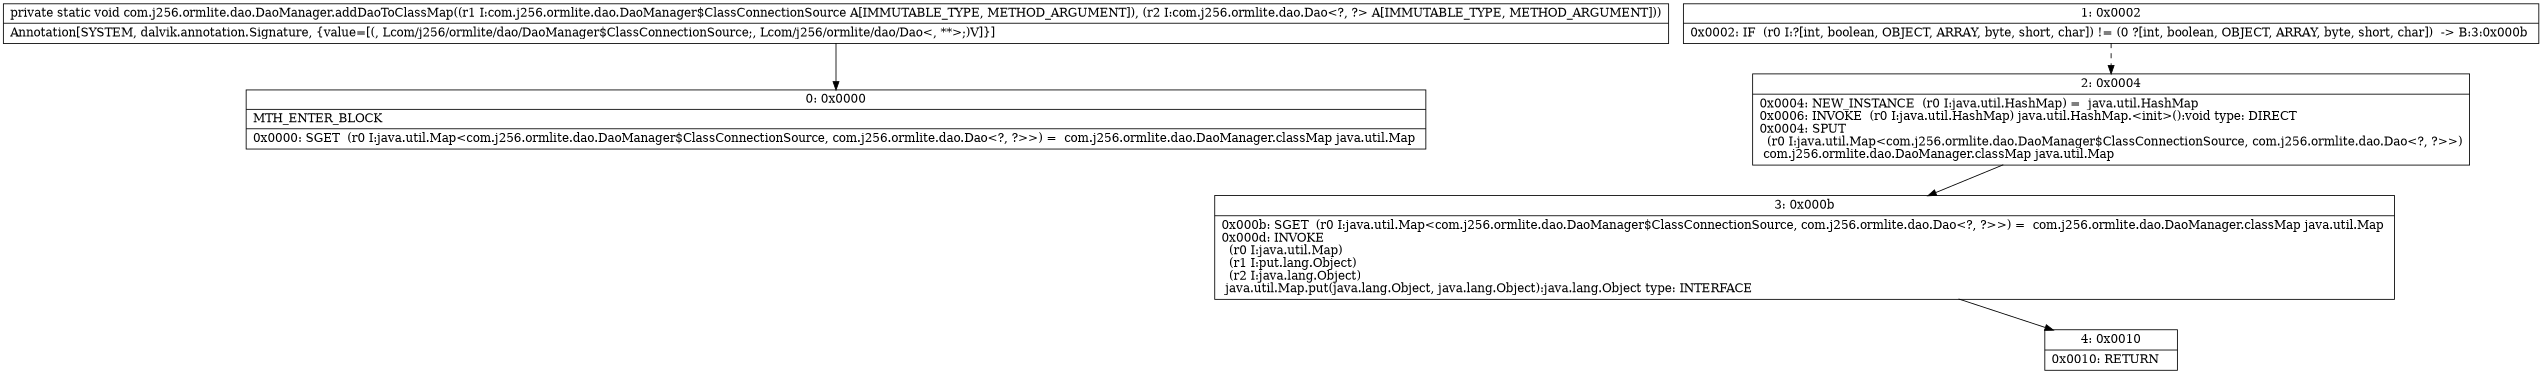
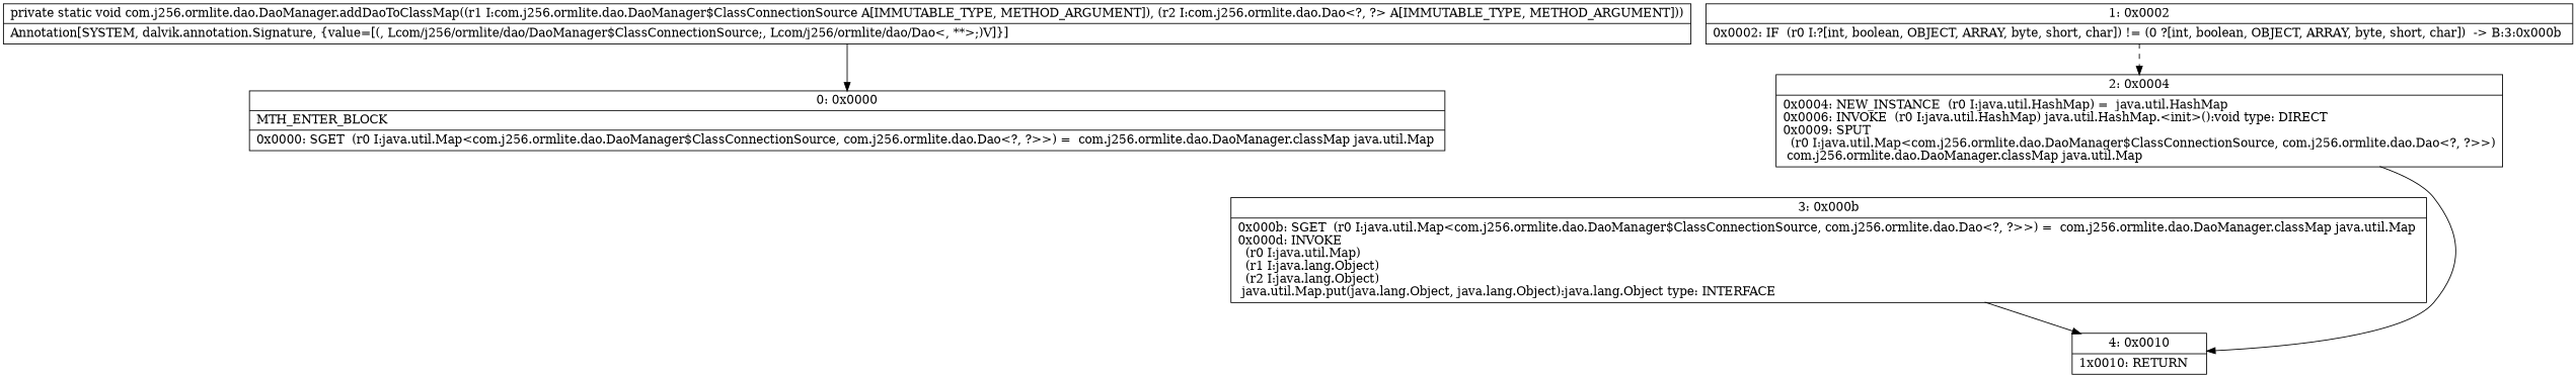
  digraph {
    node [shape=record]
    n1 [label="{0\:\ 0x0000|MTH_ENTER_BLOCK\l|0x0000: SGET  (r0 I:java.util.Map\<com.j256.ormlite.dao.DaoManager$ClassConnectionSource, com.j256.ormlite.dao.Dao\<?, ?\>\>) =  com.j256.ormlite.dao.DaoManager.classMap java.util.Map \l}"]
    n2 [label="{1\:\ 0x0002|0x0002: IF  (r0 I:?[int, boolean, OBJECT, ARRAY, byte, short, char]) != (0 ?[int, boolean, OBJECT, ARRAY, byte, short, char])  \-\> B:3:0x000b \l}"]
-   n3 [label="{2\:\ 0x0004|0x0004: NEW_INSTANCE  (r0 I:java.util.HashMap) =  java.util.HashMap \l0x0006: INVOKE  (r0 I:java.util.HashMap) java.util.HashMap.\<init\>():void type: DIRECT \l0x0004: SPUT  \l  (r0 I:java.util.Map\<com.j256.ormlite.dao.DaoManager$ClassConnectionSource, com.j256.ormlite.dao.Dao\<?, ?\>\>)\l com.j256.ormlite.dao.DaoManager.classMap java.util.Map \l}"]
-   n4 [label="{3\:\ 0x000b|0x000b: SGET  (r0 I:java.util.Map\<com.j256.ormlite.dao.DaoManager$ClassConnectionSource, com.j256.ormlite.dao.Dao\<?, ?\>\>) =  com.j256.ormlite.dao.DaoManager.classMap java.util.Map \l0x000d: INVOKE  \l  (r0 I:java.util.Map)\l  (r1 I:put.lang.Object)\l  (r2 I:java.lang.Object)\l java.util.Map.put(java.lang.Object, java.lang.Object):java.lang.Object type: INTERFACE \l}"]
-   n5 [label="{4\:\ 0x0010|0x0010: RETURN   \l}"]
+   n3 [label="{2\:\ 0x0004|0x0004: NEW_INSTANCE  (r0 I:java.util.HashMap) =  java.util.HashMap \l0x0006: INVOKE  (r0 I:java.util.HashMap) java.util.HashMap.\<init\>():void type: DIRECT \l0x0009: SPUT  \l  (r0 I:java.util.Map\<com.j256.ormlite.dao.DaoManager$ClassConnectionSource, com.j256.ormlite.dao.Dao\<?, ?\>\>)\l com.j256.ormlite.dao.DaoManager.classMap java.util.Map \l}"]
+   n4 [label="{3\:\ 0x000b|0x000b: SGET  (r0 I:java.util.Map\<com.j256.ormlite.dao.DaoManager$ClassConnectionSource, com.j256.ormlite.dao.Dao\<?, ?\>\>) =  com.j256.ormlite.dao.DaoManager.classMap java.util.Map \l0x000d: INVOKE  \l  (r0 I:java.util.Map)\l  (r1 I:java.lang.Object)\l  (r2 I:java.lang.Object)\l java.util.Map.put(java.lang.Object, java.lang.Object):java.lang.Object type: INTERFACE \l}"]
+   n5 [label="{4\:\ 0x0010|1x0010: RETURN   \l}"]
    n6 [label="{private static void com.j256.ormlite.dao.DaoManager.addDaoToClassMap((r1 I:com.j256.ormlite.dao.DaoManager$ClassConnectionSource A[IMMUTABLE_TYPE, METHOD_ARGUMENT]), (r2 I:com.j256.ormlite.dao.Dao\<?, ?\> A[IMMUTABLE_TYPE, METHOD_ARGUMENT]))  | Annotation[SYSTEM, dalvik.annotation.Signature, \{value=[(, Lcom\/j256\/ormlite\/dao\/DaoManager$ClassConnectionSource;, Lcom\/j256\/ormlite\/dao\/Dao\<, **\>;)V]\}]\l}"]
    n2 -> n3 [style=dashed]
-   n3 -> n4
+   n3 -> n5
    n4 -> n5
    n6 -> n1
  }
